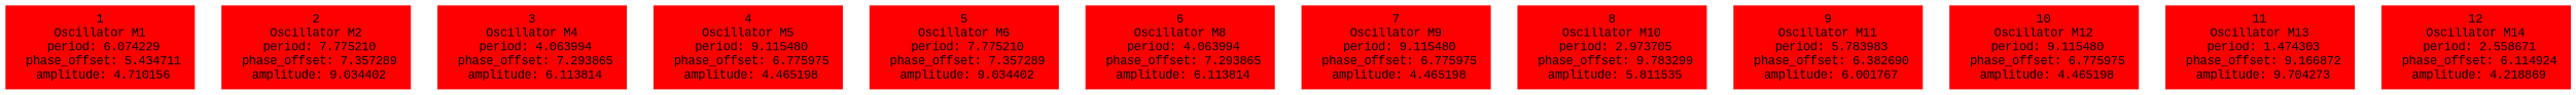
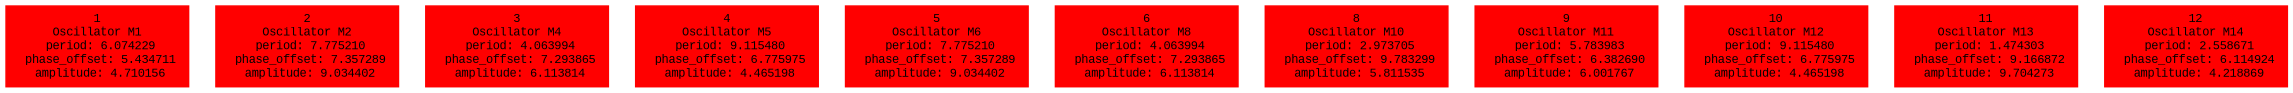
  digraph {
    forcelabels=true
    fontname="Liberation Mono"
    node [color=red fontsize=8 shape=box style=filled fontname="Liberation Mono"]
    n1 [label=<1<BR />Oscillator M1<BR /> period: 6.074229<BR /> phase_offset: 5.434711<BR /> amplitude: 4.710156>]
    n2 [label=<2<BR />Oscillator M2<BR /> period: 7.775210<BR /> phase_offset: 7.357289<BR /> amplitude: 9.034402>]
    n3 [label=<3<BR />Oscillator M4<BR /> period: 4.063994<BR /> phase_offset: 7.293865<BR /> amplitude: 6.113814>]
    n4 [label=<4<BR />Oscillator M5<BR /> period: 9.115480<BR /> phase_offset: 6.775975<BR /> amplitude: 4.465198>]
    n5 [label=<5<BR />Oscillator M6<BR /> period: 7.775210<BR /> phase_offset: 7.357289<BR /> amplitude: 9.034402>]
    n6 [label=<6<BR />Oscillator M8<BR /> period: 4.063994<BR /> phase_offset: 7.293865<BR /> amplitude: 6.113814>]
-   n7 [label=<7<BR />Oscillator M9<BR /> period: 9.115480<BR /> phase_offset: 6.775975<BR /> amplitude: 4.465198>]
    n8 [label=<8<BR />Oscillator M10<BR /> period: 2.973705<BR /> phase_offset: 9.783299<BR /> amplitude: 5.811535>]
    n9 [label=<9<BR />Oscillator M11<BR /> period: 5.783983<BR /> phase_offset: 6.382690<BR /> amplitude: 6.001767>]
    n10 [label=<10<BR />Oscillator M12<BR /> period: 9.115480<BR /> phase_offset: 6.775975<BR /> amplitude: 4.465198>]
    n11 [label=<11<BR />Oscillator M13<BR /> period: 1.474303<BR /> phase_offset: 9.166872<BR /> amplitude: 9.704273>]
    n12 [label=<12<BR />Oscillator M14<BR /> period: 2.558671<BR /> phase_offset: 6.114924<BR /> amplitude: 4.218869>]
  }
